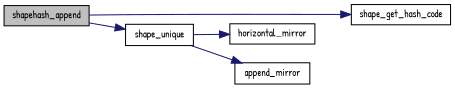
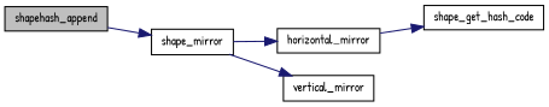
  digraph {
    fontname="Patrick Hand"
    rankdir=LR
    node [color=black fontname="Patrick Hand" fontsize=10 shape=record]
    edge [color=midnightblue fontname="Patrick Hand" fontsize=10 labelfontname=FreeSans labelfontsize=10 style=solid]
    n1 [fillcolor=grey75 fontcolor=black height=0.2 label=shapehash_append style=filled width=0.4]
    n2 [height=0.2 label=shape_get_hash_code width=0.4]
-   n3 [height=0.2 label=shape_unique width=0.4]
+   n3 [height=0.2 label=shape_mirror width=0.4]
    n4 [height=0.2 label=horizontal_mirror width=0.4]
-   n5 [height=0.2 label=append_mirror width=0.4]
-   n1 -> n2
+   n5 [height=0.2 label=vertical_mirror width=0.4]
+   n4 -> n2
    n1 -> n3
    n3 -> n4
    n3 -> n5
  }
